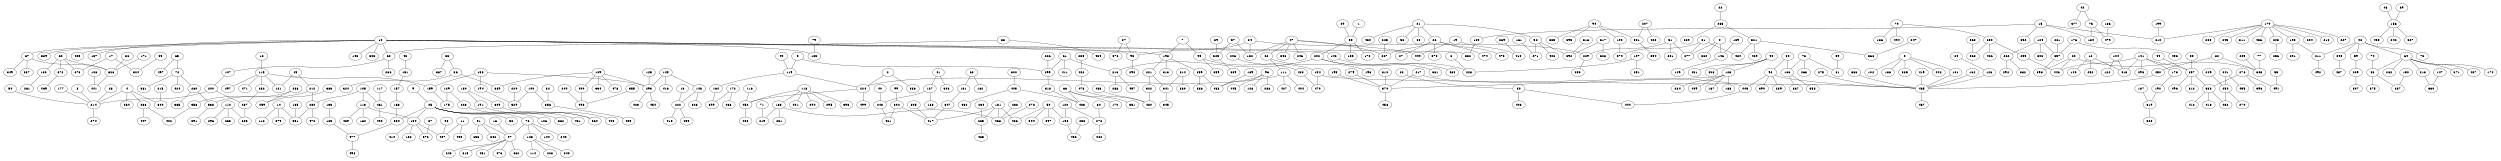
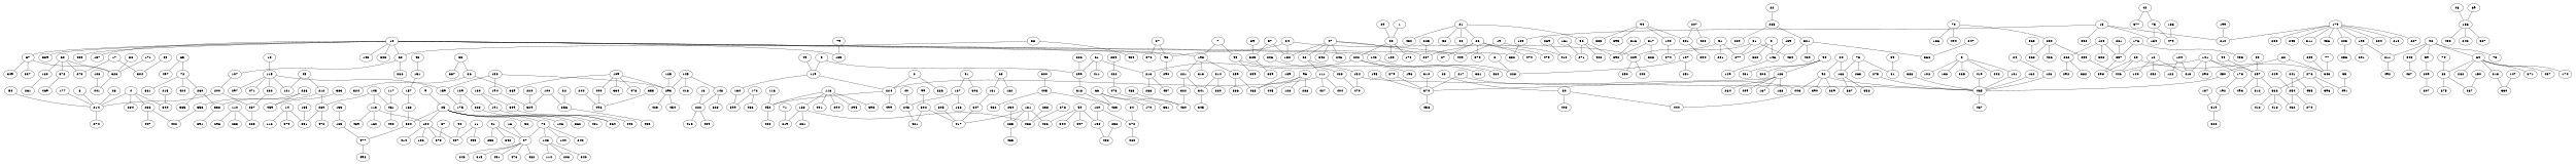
  graph {
    10
    67
    68
    93
    137
    142
    143
    185
    198
    303
    332
    389
    425
    326
    337
    349
    107
    266
    290
    228
    221
    259
    313
    441
    200
    322
    341
    386
    468
    38
    434
    214
    237
    84
    132
    229
    350
+   440
    87
    376
    79
    7
    95
    154
    359
    480
    345
    169
    60
    180
    273
    372
    261
    469
    86
    171
    274
    283
    6
    197
    251
    465
    470
    15
    184
    210
    352
    108
    47
    62
    246
    267
    346
    449
    111
    196
    57
    325
    339
    51
    201
    277
    467
    314
    380
    96
    128
    288
    445
    189
    17
    304
    4
    236
    284
    344
    402
    447
    8
    28
    54
    177
    232
    224
    404
    427
    463
    473
    75
    479
    179
    193
    203
    204
    218
    227
    230
    245
    311
    436
    211
    291
    256
    199
    115
    121
    159
    297
    471
    175
    110
    233
    296
    452
    499
    26
    27
    373
    474
    475
    225
    19
    410
    89
    0
    146
    360
    149
    31
    374
    484
    92
    239
    390
    443
    444
    101
    126
    162
    275
    388
    419
    450
    420
    422
    42
    377
    492
    85
    215
    18
    488
    21
    52
    58
    88
    430
    271
    392
    408
    80
    166
    353
    367
    3
    102
    138
    385
    442
    24
    82
    343
    206
    235
    186
    358
    45
    212
    280
    338
    153
    194
    293
    329
    423
    454
    2
    336
    119
    164
    399
    269
    139
    190
    321
    366
    429
    217
    370
    456
    48
    59
    64
    73
    348
    209
    83
    174
    213
    282
    371
    437
    487
    286
    459
    351
    472
    391
    129
    223
    364
    5
    299
    318
    49
    116
    118
    183
    294
    295
    398
    401
    219
    231
    438
    94
    301
    335
    395
    354
    265
    289
    78
    81
    263
    30
    403
    20
    393
    446
    77
    205
    307
    287
    375
    330
    109
    334
    369
    400
    478
    496
    125
    145
    148
    416
    222
    323
    483
    161
    316
    317
    328
    22
    247
    123
    167
    188
    264
    409
    195
    279
    310
    23
    156
    433
    242
    327
    383
    105
    113
    461
    134
    160
    489
    490
    260
    365
    100
    356
    435
    220
    415
    439
    61
    216
    411
    268
    457
    226
    172
    466
    207
    428
    39
    90
    406
    431
    357
    141
    173
    257
    298
    413
    192
    312
    333
    493
    255
    74
    46
    69
    152
    378
    407
    414
    14
    112
    379
    135
    72
    361
    424
    36
    324
    191
    71
    181
    285
    417
    486
    485
    238
    278
    124
    262
    308
    292
    382
    176
    453
    281
    319
    412
    418
    432
    250
    368
    426
    150
    147
    117
    65
    497
    32
    33
    387
    244
    355
    13
    130
    309
    448
    202
    381
    464
    66
    170
    331
    405
    462
    320
    44
    53
    12
    140
    252
    104
    122
    70
    136
    494
    25
    56
    76
    106
    362
    384
    481
    97
    103
    144
    240
    477
    35
    155
    178
    300
    234
    302
    421
    305
    347
    50
    158
    394
    397
    458
    276
    396
    491
    363
    9
    243
    315
    451
    476
    482
    114
    208
    340
    498
    37
    11
    495
    98
    1
    29
    99
    131
    187
    254
    270
    168
    248
    63
    182
    120
    272
    460
    55
    241
    455
    249
    16
    91
    253
    342
    157
    165
    40
    127
    163
    258
    151
    133
    41
    306
    34
    43
    10 -- 67
    10 -- 68
    10 -- 93
    10 -- 137
    10 -- 142
    10 -- 143
    10 -- 185
    10 -- 198
    10 -- 303
    10 -- 332
    10 -- 389
    10 -- 425
    67 -- 326
    67 -- 337
    67 -- 349
    68 -- 107
    68 -- 266
    93 -- 290
    142 -- 228
    198 -- 221
    198 -- 259
    198 -- 313
    326 -- 441
    107 -- 200
    221 -- 322
    221 -- 341
    259 -- 386
    259 -- 468
    200 -- 214
    200 -- 237
    322 -- 480
    341 -- 345
    38 -- 68
    38 -- 434
    214 -- 274
    237 -- 283
    84 -- 93
    84 -- 132
    84 -- 229
    229 -- 350
+   229 -- 440
    87 -- 93
    87 -- 376
    79 -- 185
    7 -- 198
    7 -- 95
    95 -- 154
    95 -- 359
    154 -- 465
    154 -- 470
    169 -- 332
    60 -- 326
    60 -- 180
    60 -- 273
    60 -- 372
    180 -- 261
    372 -- 469
    86 -- 326
    171 -- 326
    6 -- 228
    197 -- 228
    197 -- 251
    465 -- 467
    15 -- 169
    15 -- 184
    15 -- 210
    15 -- 352
    108 -- 441
    47 -- 132
    47 -- 62
    47 -- 246
    47 -- 267
    47 -- 346
    47 -- 449
    62 -- 111
    62 -- 196
    111 -- 224
    111 -- 404
    111 -- 427
    57 -- 132
    57 -- 325
    325 -- 339
    51 -- 229
    51 -- 201
    51 -- 277
    314 -- 341
    314 -- 380
    96 -- 468
    96 -- 128
    96 -- 288
    96 -- 445
    189 -- 468
    17 -- 273
    17 -- 304
    4 -- 214
    4 -- 236
    4 -- 284
    4 -- 344
    236 -- 402
    236 -- 447
    8 -- 214
    28 -- 214
    54 -- 214
    177 -- 214
    232 -- 237
    224 -- 452
    224 -- 499
    463 -- 480
    473 -- 480
    75 -- 184
    75 -- 479
    179 -- 210
    179 -- 193
    179 -- 203
    179 -- 204
    179 -- 218
    179 -- 227
    179 -- 230
    179 -- 245
    179 -- 311
    179 -- 436
    193 -- 211
    193 -- 291
    203 -- 256
    211 -- 492
    199 -- 210
    115 -- 232
    115 -- 121
    115 -- 159
    115 -- 297
    115 -- 471
    159 -- 175
    110 -- 283
    110 -- 233
    110 -- 296
    452 -- 488
    26 -- 267
    26 -- 27
    26 -- 373
    26 -- 474
    26 -- 475
    225 -- 267
    19 -- 449
    19 -- 410
    89 -- 325
    0 -- 277
    0 -- 146
    0 -- 360
    146 -- 149
    31 -- 277
    31 -- 374
    31 -- 484
    92 -- 465
    92 -- 239
    92 -- 390
    92 -- 443
    443 -- 444
    101 -- 465
    126 -- 465
    162 -- 465
    275 -- 465
    388 -- 465
    419 -- 465
    450 -- 465
    420 -- 470
    422 -- 473
    42 -- 75
    42 -- 377
    85 -- 304
    215 -- 344
    18 -- 115
    21 -- 26
    21 -- 52
    21 -- 58
    21 -- 88
    21 -- 430
    52 -- 271
    52 -- 392
    52 -- 408
    80 -- 92
    80 -- 166
    166 -- 353
    166 -- 367
    3 -- 101
    3 -- 102
    3 -- 138
    3 -- 385
    3 -- 442
    24 -- 126
    82 -- 450
    82 -- 343
    206 -- 420
    235 -- 422
    186 -- 479
    358 -- 402
    45 -- 121
    45 -- 212
    212 -- 280
    212 -- 338
    280 -- 351
    280 -- 472
    338 -- 391
    153 -- 159
    153 -- 194
    153 -- 293
    194 -- 329
    293 -- 423
    293 -- 454
    2 -- 224
    2 -- 336
    119 -- 224
    119 -- 164
    164 -- 399
    269 -- 410
    139 -- 146
    190 -- 374
    321 -- 484
    321 -- 366
    321 -- 429
    217 -- 443
    217 -- 370
    370 -- 456
    48 -- 211
    48 -- 59
    48 -- 64
    48 -- 73
    48 -- 348
    59 -- 209
    64 -- 83
    64 -- 174
    64 -- 213
    64 -- 282
    64 -- 371
    64 -- 437
    348 -- 487
    209 -- 307
    83 -- 287
    83 -- 375
    213 -- 330
    286 -- 358
    286 -- 459
    129 -- 175
    129 -- 223
    223 -- 364
    5 -- 119
    5 -- 299
    299 -- 318
    318 -- 483
    49 -- 119
    116 -- 452
    118 -- 452
    118 -- 183
    118 -- 294
    118 -- 295
    118 -- 398
    118 -- 401
    183 -- 219
    183 -- 231
    183 -- 438
    94 -- 190
    94 -- 301
    94 -- 335
    94 -- 395
    301 -- 354
    265 -- 321
    265 -- 289
    78 -- 166
    78 -- 81
    78 -- 263
    30 -- 444
    30 -- 403
    20 -- 343
    20 -- 393
    20 -- 446
    77 -- 343
    205 -- 343
    109 -- 293
    109 -- 334
    109 -- 369
    109 -- 400
    109 -- 478
    400 -- 496
    125 -- 293
    145 -- 293
    145 -- 148
    145 -- 416
    148 -- 222
    148 -- 323
    222 -- 415
    222 -- 439
    161 -- 271
    316 -- 392
    317 -- 392
    317 -- 328
    22 -- 265
    247 -- 366
    123 -- 370
    123 -- 167
    123 -- 188
    123 -- 264
    123 -- 409
    195 -- 370
    279 -- 370
    310 -- 370
    23 -- 30
    156 -- 433
    156 -- 242
    156 -- 327
    383 -- 459
    105 -- 280
    105 -- 113
    105 -- 461
    113 -- 134
    113 -- 160
    113 -- 489
    461 -- 490
    134 -- 152
    134 -- 378
    134 -- 407
    134 -- 414
    260 -- 338
    260 -- 365
    100 -- 329
    100 -- 356
    356 -- 435
    220 -- 329
    61 -- 299
    61 -- 216
    61 -- 411
    216 -- 268
    216 -- 457
    226 -- 299
    172 -- 399
    172 -- 466
    207 -- 301
    207 -- 428
    39 -- 81
    90 -- 123
    90 -- 406
    90 -- 431
    357 -- 393
    141 -- 446
    141 -- 173
    141 -- 257
    141 -- 298
    141 -- 413
    173 -- 192
    257 -- 312
    257 -- 333
    257 -- 493
    192 -- 319
    333 -- 412
    333 -- 418
    333 -- 432
    255 -- 446
    74 -- 83
    46 -- 156
    69 -- 156
    14 -- 351
    14 -- 112
    14 -- 379
    135 -- 351
    72 -- 260
    72 -- 361
    72 -- 424
    36 -- 369
    36 -- 324
    191 -- 364
    71 -- 219
    181 -- 438
    181 -- 285
    181 -- 417
    181 -- 486
    285 -- 485
    238 -- 438
    278 -- 438
    124 -- 357
    124 -- 262
    124 -- 308
    262 -- 292
    262 -- 382
    176 -- 357
    176 -- 453
    281 -- 357
    319 -- 320
    250 -- 255
    250 -- 368
    250 -- 426
    150 -- 287
    147 -- 330
    117 -- 461
    65 -- 72
    65 -- 497
    32 -- 356
    33 -- 36
    33 -- 387
    244 -- 496
    355 -- 496
    13 -- 222
    130 -- 191
    130 -- 309
    309 -- 448
    202 -- 216
    202 -- 381
    202 -- 464
    66 -- 483
    66 -- 170
    66 -- 331
    405 -- 483
    405 -- 462
    44 -- 257
    53 -- 257
    12 -- 413
    12 -- 140
    12 -- 252
    104 -- 413
    104 -- 122
    70 -- 250
    70 -- 136
    70 -- 494
    25 -- 134
    25 -- 56
    25 -- 76
    25 -- 106
    25 -- 362
    25 -- 384
    25 -- 481
    76 -- 97
    76 -- 103
    76 -- 144
    76 -- 240
    384 -- 477
    97 -- 243
    97 -- 315
    97 -- 451
    97 -- 476
    97 -- 482
    103 -- 114
    103 -- 208
    103 -- 340
    477 -- 498
    35 -- 202
    35 -- 155
    35 -- 178
    300 -- 405
    234 -- 285
    302 -- 417
    302 -- 421
    305 -- 417
    347 -- 417
    50 -- 486
    50 -- 158
    50 -- 394
    50 -- 397
    158 -- 458
    276 -- 333
    276 -- 396
    276 -- 491
    363 -- 368
    9 -- 25
    37 -- 378
    11 -- 407
    11 -- 495
    98 -- 407
    1 -- 35
    29 -- 35
    99 -- 302
    131 -- 347
    187 -- 319
    254 -- 432
    254 -- 270
    168 -- 384
    248 -- 421
    63 -- 131
    63 -- 182
    120 -- 158
    120 -- 272
    272 -- 460
    55 -- 491
    241 -- 254
    241 -- 455
    249 -- 254
    16 -- 97
    91 -- 97
    91 -- 253
    91 -- 342
    157 -- 168
    165 -- 477
    40 -- 248
    127 -- 248
    127 -- 163
    258 -- 458
    151 -- 157
    133 -- 165
    41 -- 127
    41 -- 306
    34 -- 272
    43 -- 151
  }
